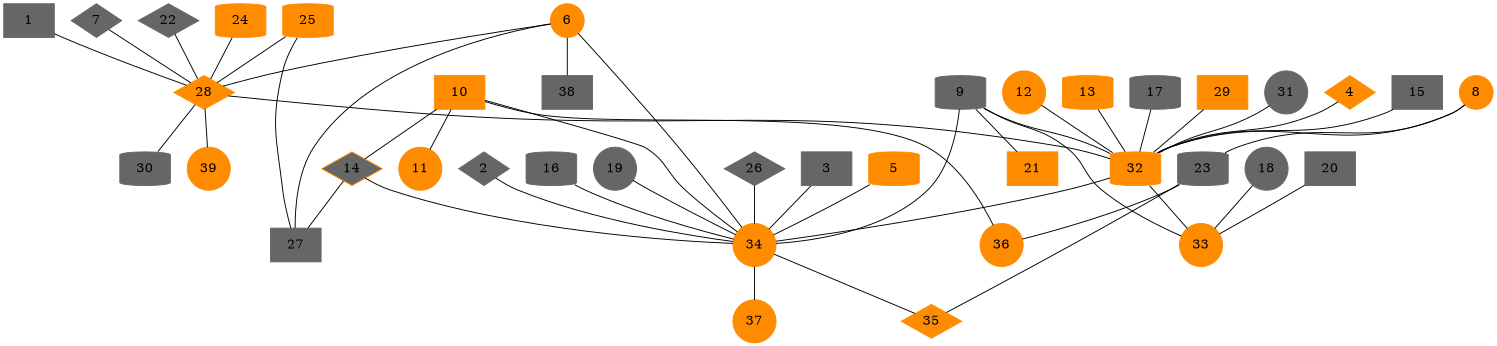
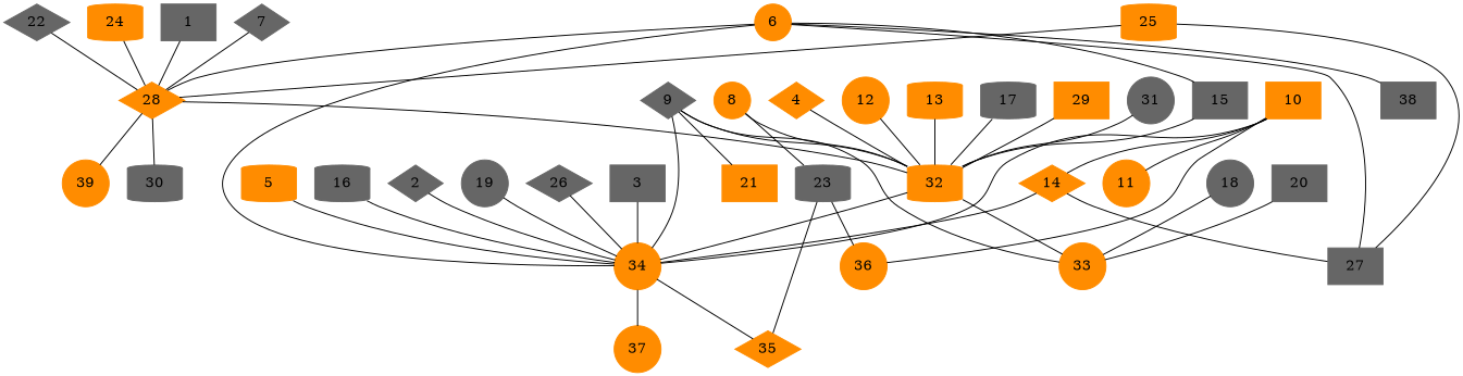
  graph {
    node [color=darkorange shape=circle style=filled]
    edge [weight=1.0]
    1 [color=gray40 shape=box]
    28 [shape=diamond]
    32 [shape=cylinder]
    30 [color=gray40 shape=cylinder]
    39
    2 [color=gray40 shape=diamond]
    34
    35 [shape=diamond]
    37
    3 [color=gray40 shape=box]
    4 [shape=diamond]
    33
    5 [shape=cylinder]
    6
    15 [color=gray40 shape=box]
    27 [color=gray40 shape=box]
    38 [color=gray40 shape=box]
    7 [color=gray40 shape=diamond]
    8
    23 [color=gray40 shape=cylinder]
    36
-   9 [color=gray40 shape=cylinder]
+   9 [color=gray40 shape=diamond]
    21 [shape=box]
    10 [shape=box]
    11
-   14 [shape=diamond fillcolor=gray40]
+   14 [shape=diamond]
    12
    13 [shape=cylinder]
    16 [color=gray40 shape=cylinder]
    17 [color=gray40 shape=cylinder]
    18 [color=gray40]
    19 [color=gray40]
    20 [color=gray40 shape=box]
    22 [color=gray40 shape=diamond]
    24 [shape=cylinder]
    25 [shape=cylinder]
    26 [color=gray40 shape=diamond]
    29 [shape=box]
    31 [color=gray40]
    1 -- 28
    28 -- 32
    28 -- 30
    28 -- 39
    32 -- 34 [weight=3.0]
    32 -- 33
    2 -- 34
    34 -- 35
    34 -- 37
    3 -- 34
    4 -- 32
    5 -- 34
    6 -- 28
    6 -- 34 [weight=2.0]
+   6 -- 15
    6 -- 27
    6 -- 38
    15 -- 32
    7 -- 28
    8 -- 32
    8 -- 23
    23 -- 35
    23 -- 36
    9 -- 32 [weight=2.0]
    9 -- 34
    9 -- 33
    9 -- 21
    10 -- 34
    10 -- 36
    10 -- 11
    10 -- 14
    14 -- 34
    14 -- 27
    12 -- 32
    13 -- 32
    16 -- 34
    17 -- 32
    18 -- 33
    19 -- 34
    20 -- 33
    22 -- 28
    24 -- 28
    25 -- 28
    25 -- 27
    26 -- 34
    29 -- 32
    31 -- 32
  }
